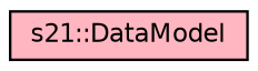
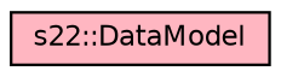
  digraph {
    rankdir=LR
-   n1 [color=black fillcolor=lightpink fontname=Helvetica fontsize=10 height=0.2 label="s21::DataModel" shape=record style=filled width=0.4]
+   n1 [color=black fillcolor=lightpink fontname=Helvetica fontsize=10 height=0.2 label="s22::DataModel" shape=record style=filled width=0.4]
  }
